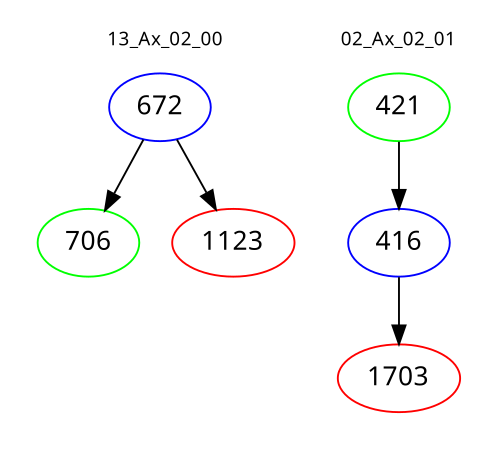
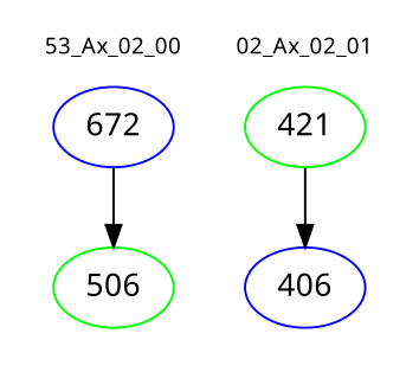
  digraph {
    fontname="Noto Sans"
    node [color=blue fontname="Noto Sans"]
    edge [color=black fontname="Noto Sans"]
    n1 [label=672]
-   n2 [color=green label=706]
-   n3 [color=red label=1123]
-   n4 [label=416]
+   n2 [color=green label=506]
+   n4 [label=406]
    n5 [color=green label=421]
-   n6 [color=red label=1703]
    subgraph cluster_1 {
      color=white
      fontsize=10
-     label="13_Ax_02_00"
+     label="53_Ax_02_00"
      n1
      n2
-     n3
    }
    subgraph cluster_2 {
      color=white
      fontsize=10
      label="02_Ax_02_01"
      n4
      n5
-     n6
    }
    n1 -> n2
-   n1 -> n3
-   n4 -> n6
    n5 -> n4
  }
